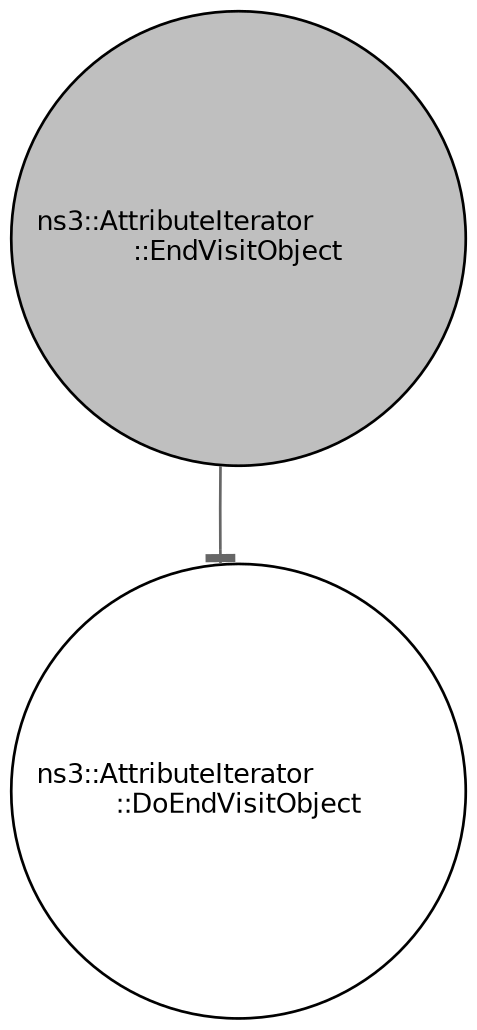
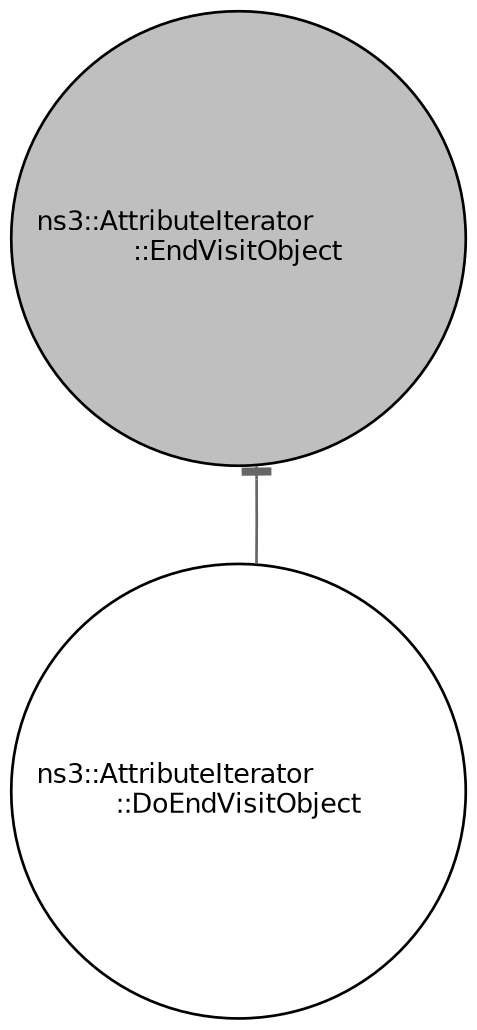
  digraph {
    rankdir=TB
    node [color=black fontname=Helvetica fontsize=10 shape=circle style=filled]
    n1 [fillcolor=grey75 fontcolor=black height=0.2 label="ns3::AttributeIterator\l::EndVisitObject" width=0.4]
    n2 [fillcolor=white height=0.2 label="ns3::AttributeIterator\l::DoEndVisitObject" width=0.4]
-   n1 -> n2 [color=gray40 fontname=Helvetica fontsize=10 labelfontname=Helvetica labelfontsize=10 style=solid arrowhead=tee]
+   n2 -> n1 [color=gray40 fontname=Helvetica fontsize=10 labelfontname=Helvetica labelfontsize=10 style=solid arrowhead=tee]
  }
